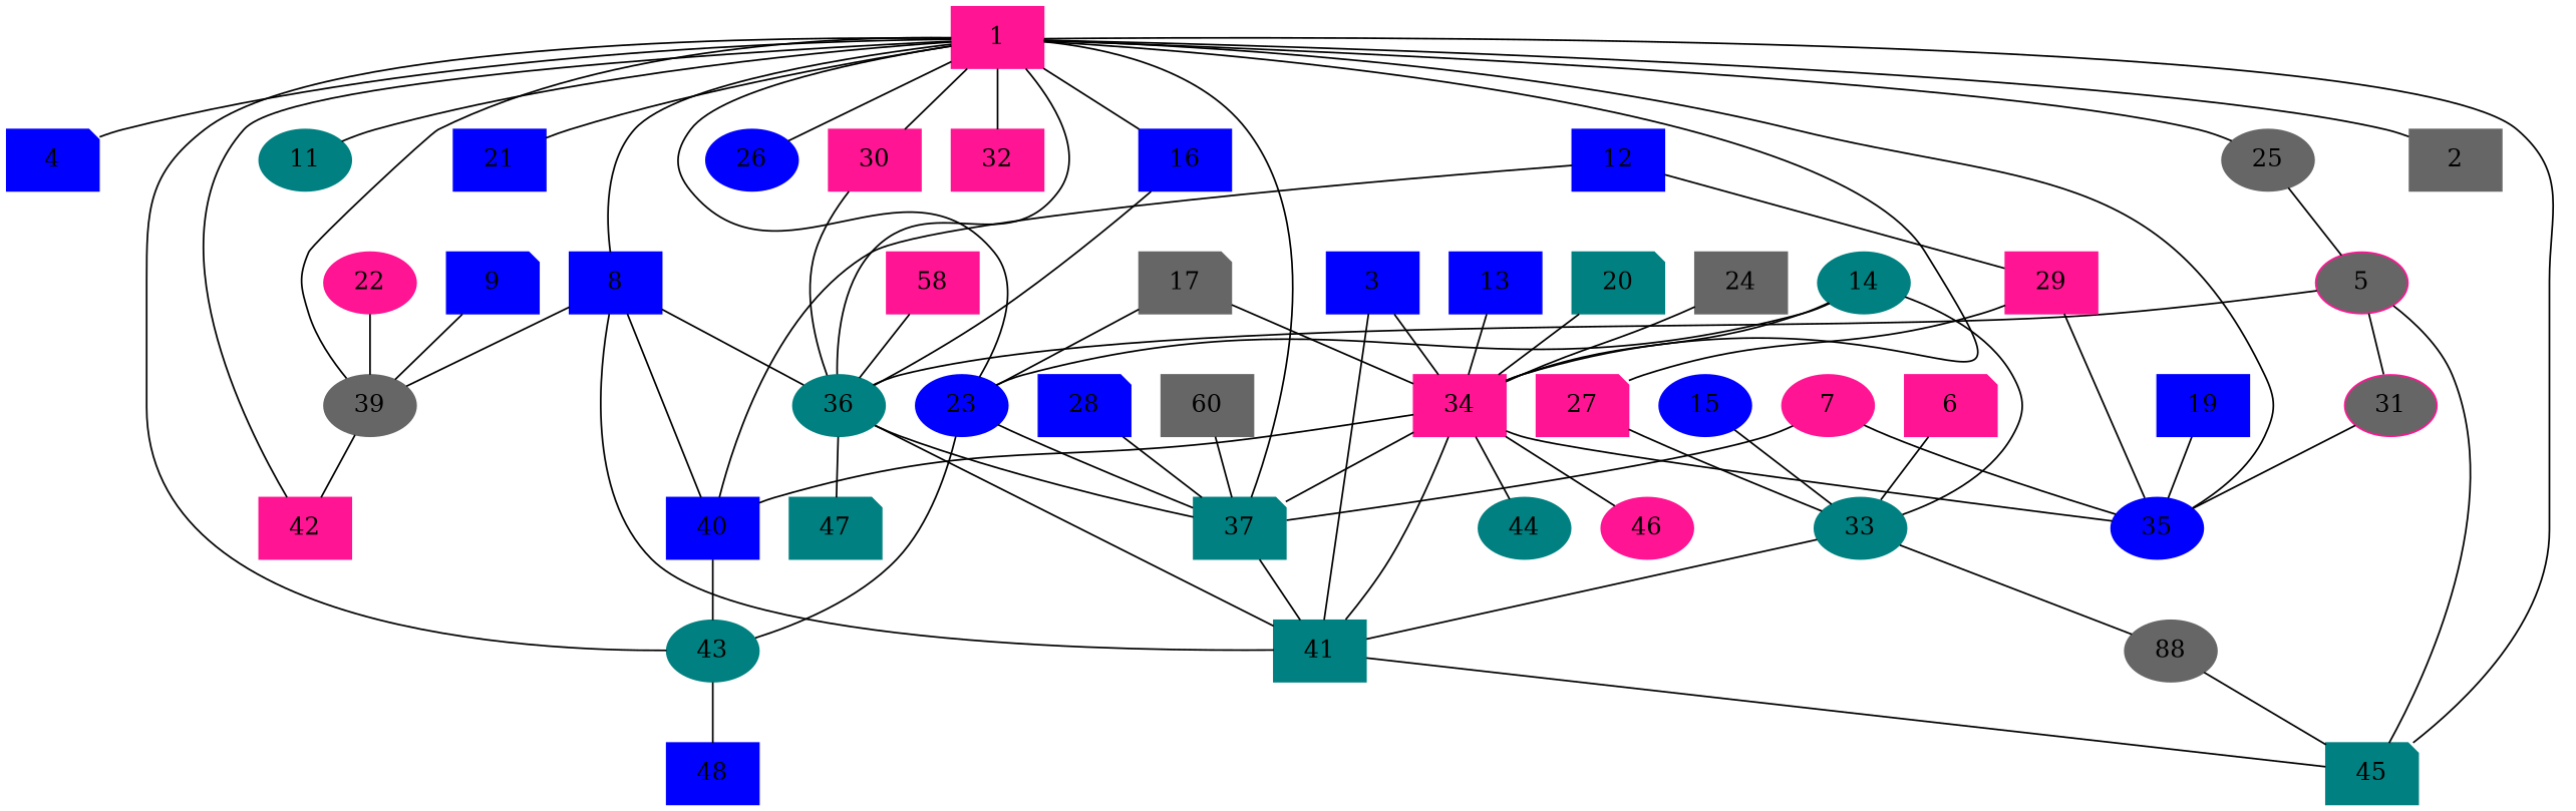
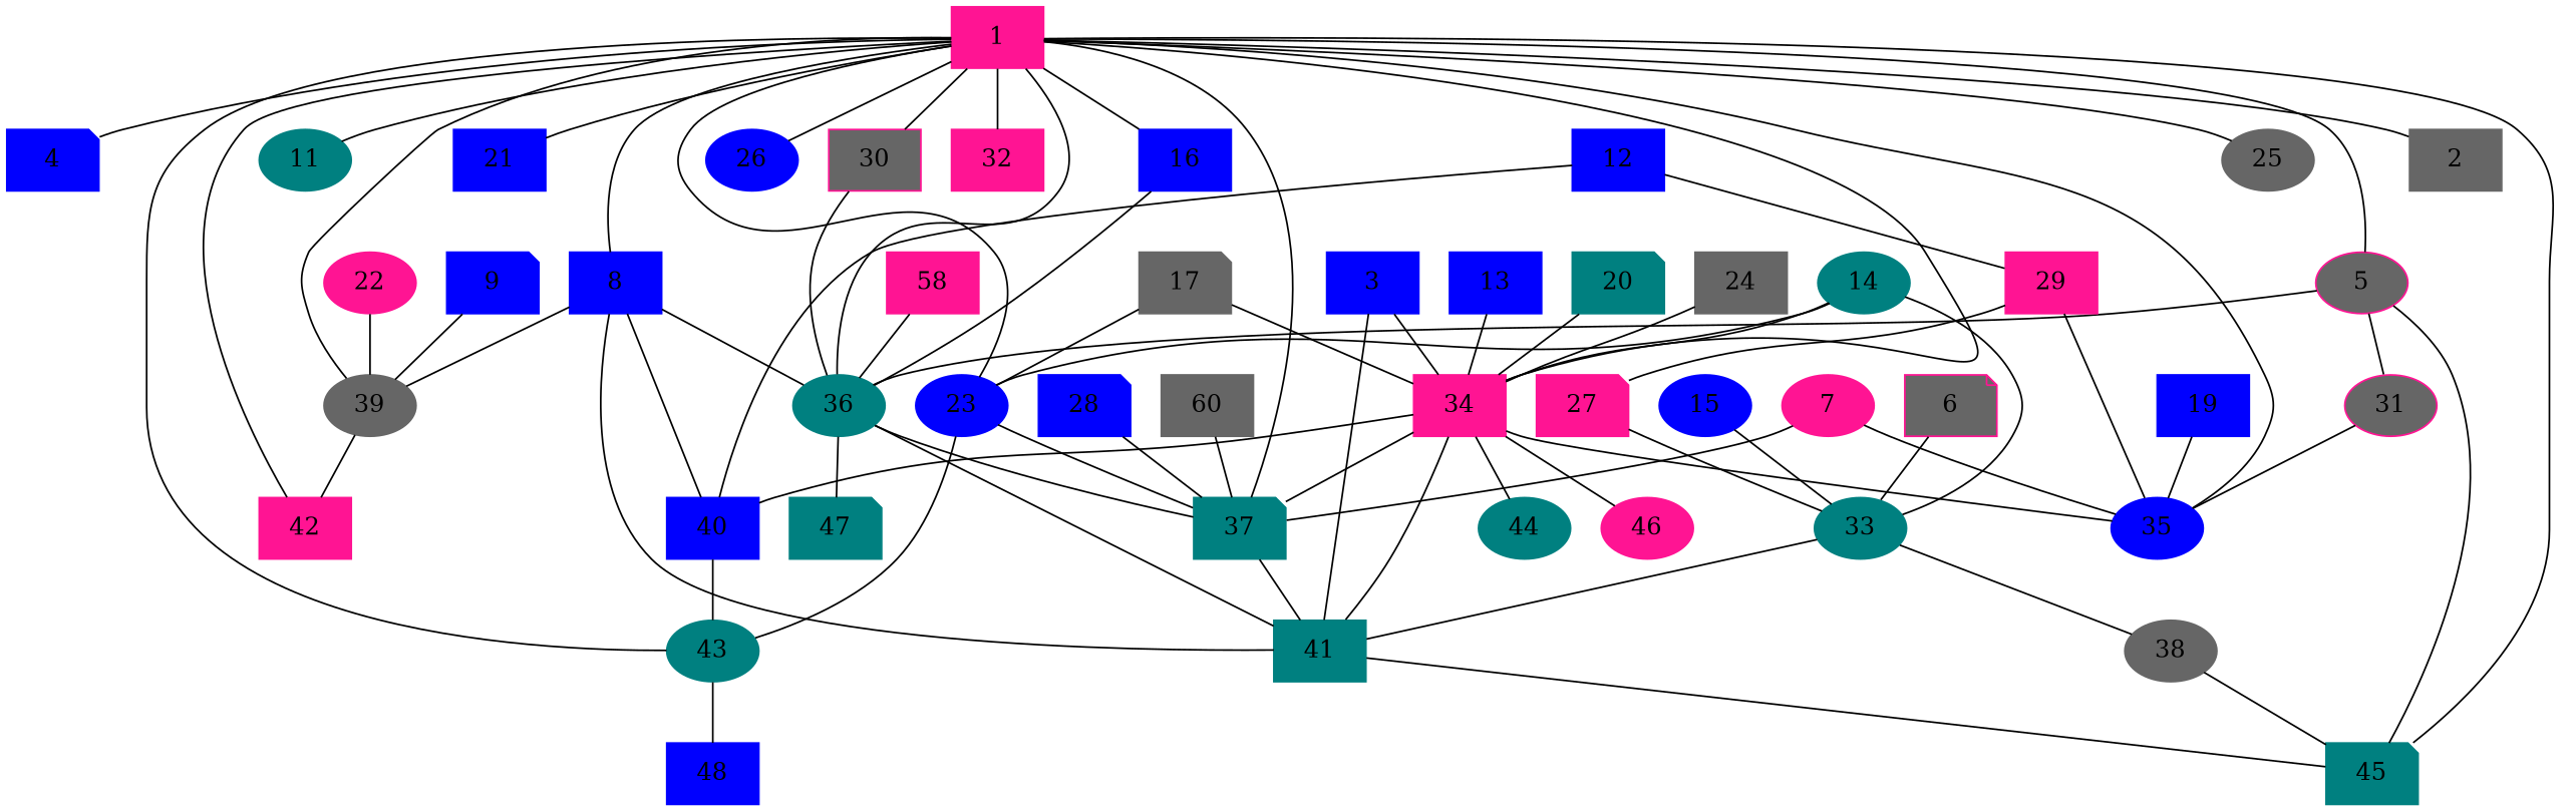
  graph {
    node [color=blue shape=box style=filled]
    edge [weight=1.0]
    1 [color=deeppink]
    2 [color=gray40]
    4 [shape=note]
    5 [color=deeppink fillcolor=gray40 shape=ellipse]
    8
    11 [color=teal shape=ellipse]
    16
    21
    23 [shape=ellipse]
    25 [color=gray40 shape=ellipse]
    26 [shape=ellipse]
-   30 [color=deeppink]
+   30 [color=deeppink fillcolor=gray40]
    32 [color=deeppink]
    34 [color=deeppink]
    35 [shape=ellipse]
    36 [color=teal shape=ellipse]
    37 [color=teal shape=note]
    39 [color=gray40 shape=ellipse]
    42 [color=deeppink]
    43 [color=teal shape=ellipse]
    45 [color=teal shape=note]
    31 [color=deeppink fillcolor=gray40 shape=ellipse]
    41 [color=teal]
    40
    44 [color=teal shape=ellipse]
    46 [color=deeppink shape=ellipse]
    47 [color=teal shape=note]
-   38 [color=gray40 shape=ellipse label=88]
+   38 [color=gray40 shape=ellipse]
    48
    3
-   6 [color=deeppink shape=note]
+   6 [color=deeppink shape=note fillcolor=gray40]
    33 [color=teal shape=ellipse]
    7 [color=deeppink shape=ellipse]
    9 [shape=note]
    n35 [color=gray40 label=60]
    12
    29 [color=deeppink]
    27 [color=deeppink shape=note]
    13
    14 [color=teal shape=ellipse]
    15 [shape=ellipse]
    17 [color=gray40 shape=note]
    n43 [color=deeppink label=58]
    19
    20 [color=teal shape=note]
    22 [color=deeppink shape=ellipse]
    24 [color=gray40]
    28 [shape=note]
    1 -- 2
    1 -- 4
-   25 -- 5
+   1 -- 5
    1 -- 8
    1 -- 11
    1 -- 16 [weight=2.0]
    1 -- 21
    1 -- 23
    1 -- 25
    1 -- 26
    1 -- 30
    1 -- 32
    1 -- 34
    1 -- 35
    1 -- 36
    1 -- 37
    1 -- 39
    1 -- 42
    1 -- 43
    1 -- 45
    5 -- 36
    5 -- 45
    5 -- 31
    8 -- 36
    8 -- 39
    8 -- 41 [weight=2.0]
    8 -- 40
    16 -- 36
    23 -- 37
    23 -- 43
    30 -- 36
    34 -- 35
    34 -- 37
    34 -- 41
    34 -- 40
    34 -- 44
    34 -- 46
    36 -- 37
    36 -- 41
    36 -- 47
    37 -- 41
    39 -- 42
    43 -- 48
    31 -- 35
    41 -- 45
    40 -- 43
    38 -- 45
    3 -- 34
    3 -- 41
    6 -- 33
    33 -- 41
    33 -- 38
    7 -- 35
    7 -- 37
    9 -- 39
    n35 -- 37
    12 -- 40
    12 -- 29
    29 -- 35
    29 -- 27
    27 -- 33
    13 -- 34
    14 -- 23
    14 -- 34
    14 -- 33
    15 -- 33
    17 -- 23
    17 -- 34
    n43 -- 36
    19 -- 35
    20 -- 34
    22 -- 39
    24 -- 34
    28 -- 37
  }
